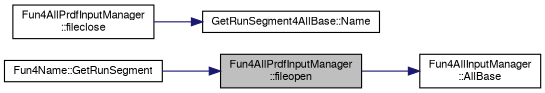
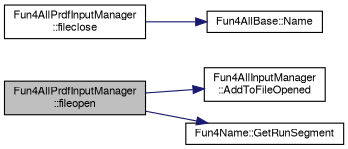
  digraph {
    rankdir=LR
    node [color=black fontname=FreeSans fontsize=10 shape=record]
    edge [color=midnightblue fontname=FreeSans fontsize=10 labelfontname=FreeSans labelfontsize=10 style=solid]
    n1 [fillcolor=grey75 fontcolor=black height=0.2 label="Fun4AllPrdfInputManager\l::fileopen" style=filled width=0.4]
-   n2 [height=0.2 label="Fun4AllInputManager\l::AllBase" width=0.4]
+   n2 [height=0.2 label="Fun4AllInputManager\l::AddToFileOpened" width=0.4]
    n3 [height=0.2 label="Fun4Name::GetRunSegment" width=0.4]
    n4 [height=0.2 label="Fun4AllPrdfInputManager\l::fileclose" width=0.4]
-   n5 [height=0.2 label="GetRunSegment4AllBase::Name" width=0.4]
+   n5 [height=0.2 label="Fun4AllBase::Name" width=0.4]
    n1 -> n2
-   n3 -> n1
+   n1 -> n3
    n4 -> n5
  }
